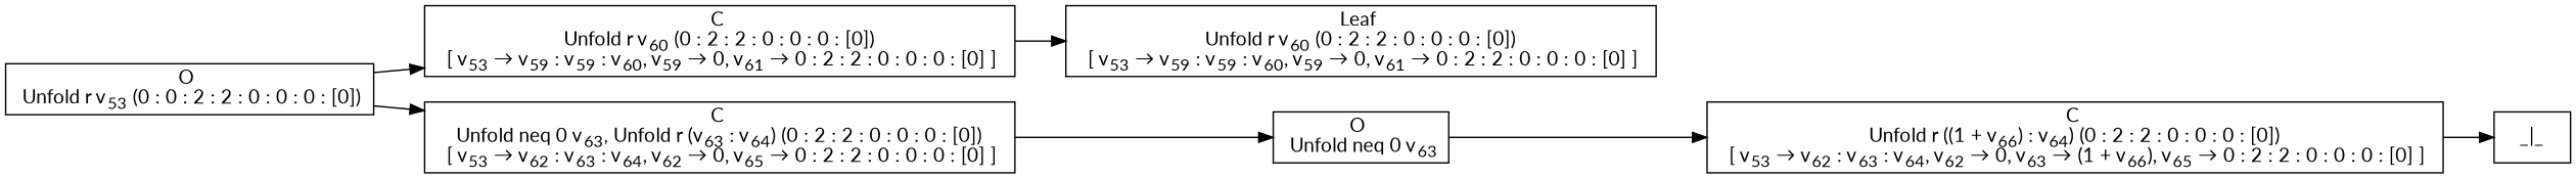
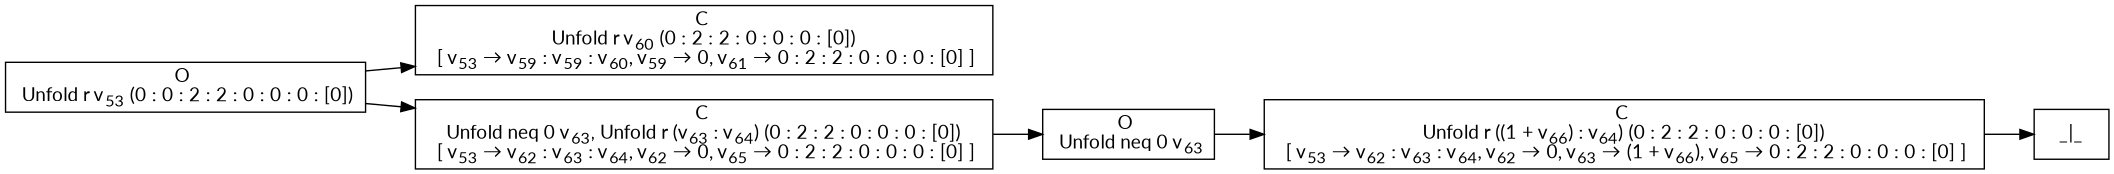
  digraph {
    rankdir=LR
    fontname=Lato
    node [fillcolor=white shape=box style=filled fontname=Lato]
    edge [fontname=Lato]
    n1 [label=<O <BR/> Unfold r v<SUB>53</SUB> (0 : 0 : 2 : 2 : 0 : 0 : 0 : [0])>]
    n2 [label=<C <BR/> Unfold r v<SUB>60</SUB> (0 : 2 : 2 : 0 : 0 : 0 : [0]) <BR/>  [ v<SUB>53</SUB> &rarr; v<SUB>59</SUB> : v<SUB>59</SUB> : v<SUB>60</SUB>, v<SUB>59</SUB> &rarr; 0, v<SUB>61</SUB> &rarr; 0 : 2 : 2 : 0 : 0 : 0 : [0] ] >]
    n3 [label=<C <BR/> Unfold neq 0 v<SUB>63</SUB>, Unfold r (v<SUB>63</SUB> : v<SUB>64</SUB>) (0 : 2 : 2 : 0 : 0 : 0 : [0]) <BR/>  [ v<SUB>53</SUB> &rarr; v<SUB>62</SUB> : v<SUB>63</SUB> : v<SUB>64</SUB>, v<SUB>62</SUB> &rarr; 0, v<SUB>65</SUB> &rarr; 0 : 2 : 2 : 0 : 0 : 0 : [0] ] >]
-   n4 [label=<Leaf <BR/> Unfold r v<SUB>60</SUB> (0 : 2 : 2 : 0 : 0 : 0 : [0]) <BR/>  [ v<SUB>53</SUB> &rarr; v<SUB>59</SUB> : v<SUB>59</SUB> : v<SUB>60</SUB>, v<SUB>59</SUB> &rarr; 0, v<SUB>61</SUB> &rarr; 0 : 2 : 2 : 0 : 0 : 0 : [0] ] >]
    n5 [label=<O <BR/> Unfold neq 0 v<SUB>63</SUB>>]
    n6 [label=<C <BR/> Unfold r ((1 + v<SUB>66</SUB>) : v<SUB>64</SUB>) (0 : 2 : 2 : 0 : 0 : 0 : [0]) <BR/>  [ v<SUB>53</SUB> &rarr; v<SUB>62</SUB> : v<SUB>63</SUB> : v<SUB>64</SUB>, v<SUB>62</SUB> &rarr; 0, v<SUB>63</SUB> &rarr; (1 + v<SUB>66</SUB>), v<SUB>65</SUB> &rarr; 0 : 2 : 2 : 0 : 0 : 0 : [0] ] >]
    n7 [label=<_|_>]
    n1 -> n2
    n1 -> n3
-   n2 -> n4
    n3 -> n5
    n5 -> n6
    n6 -> n7
  }
